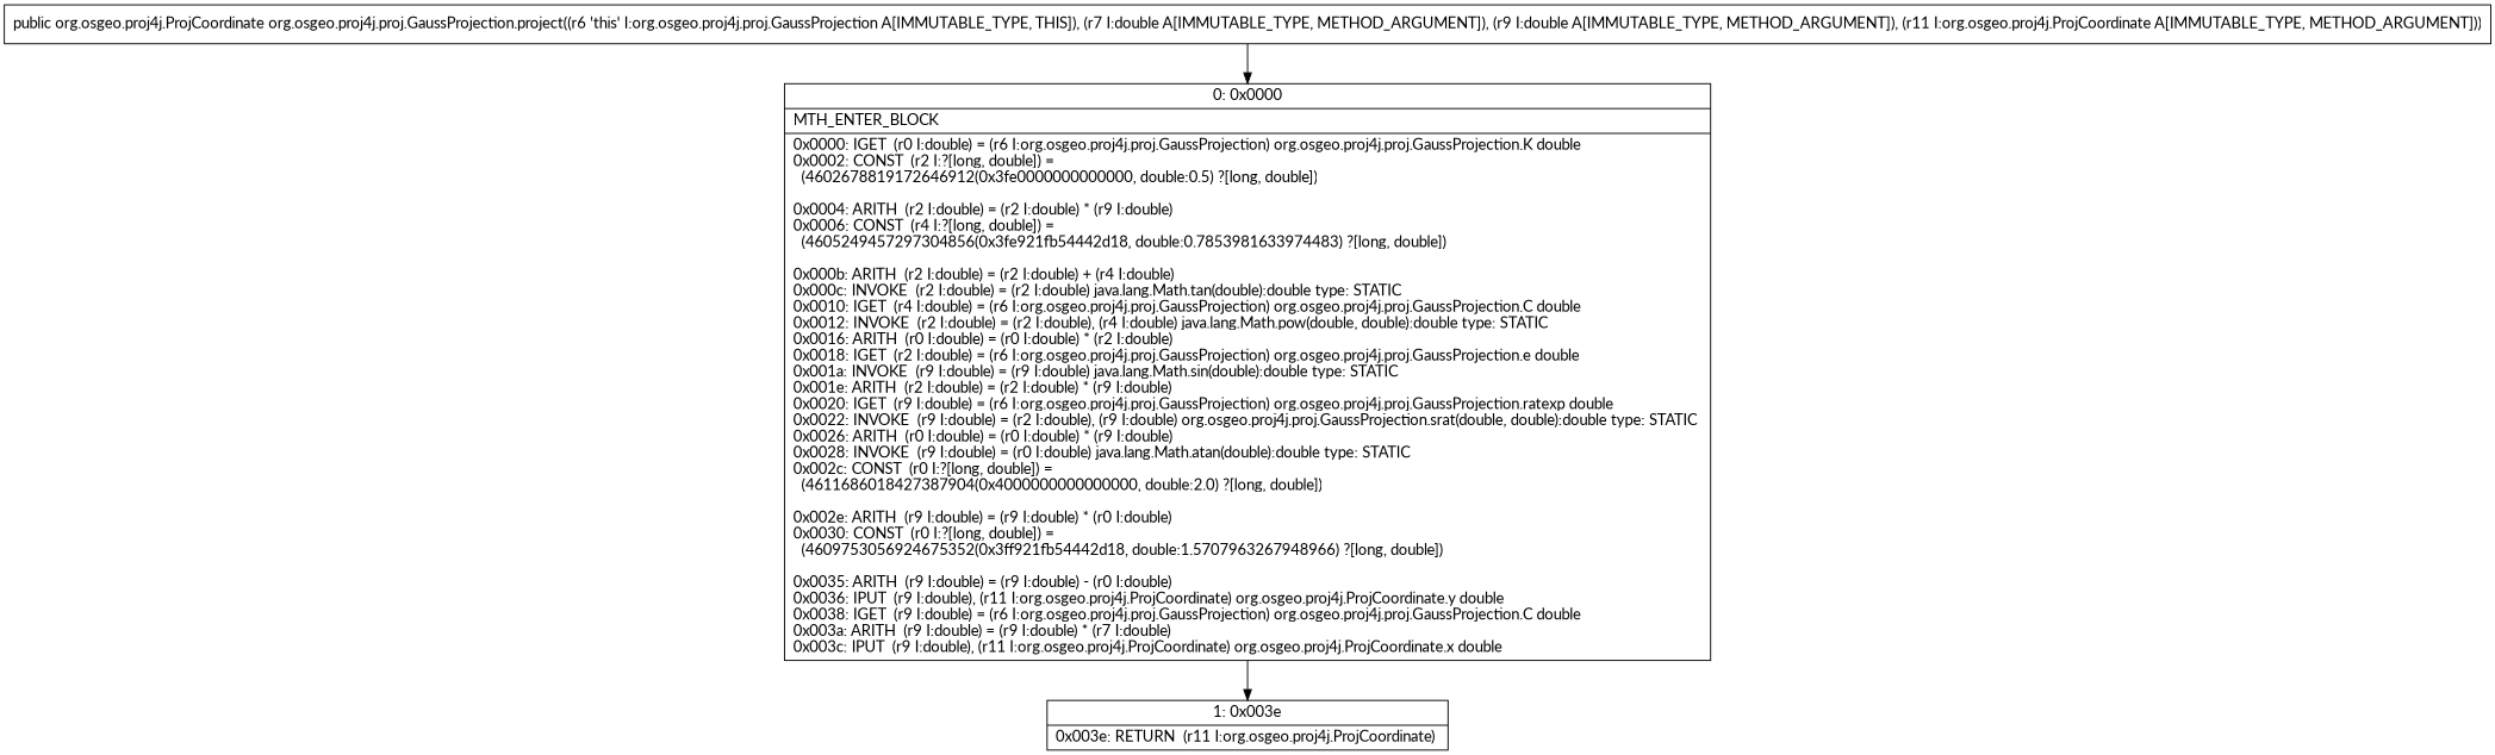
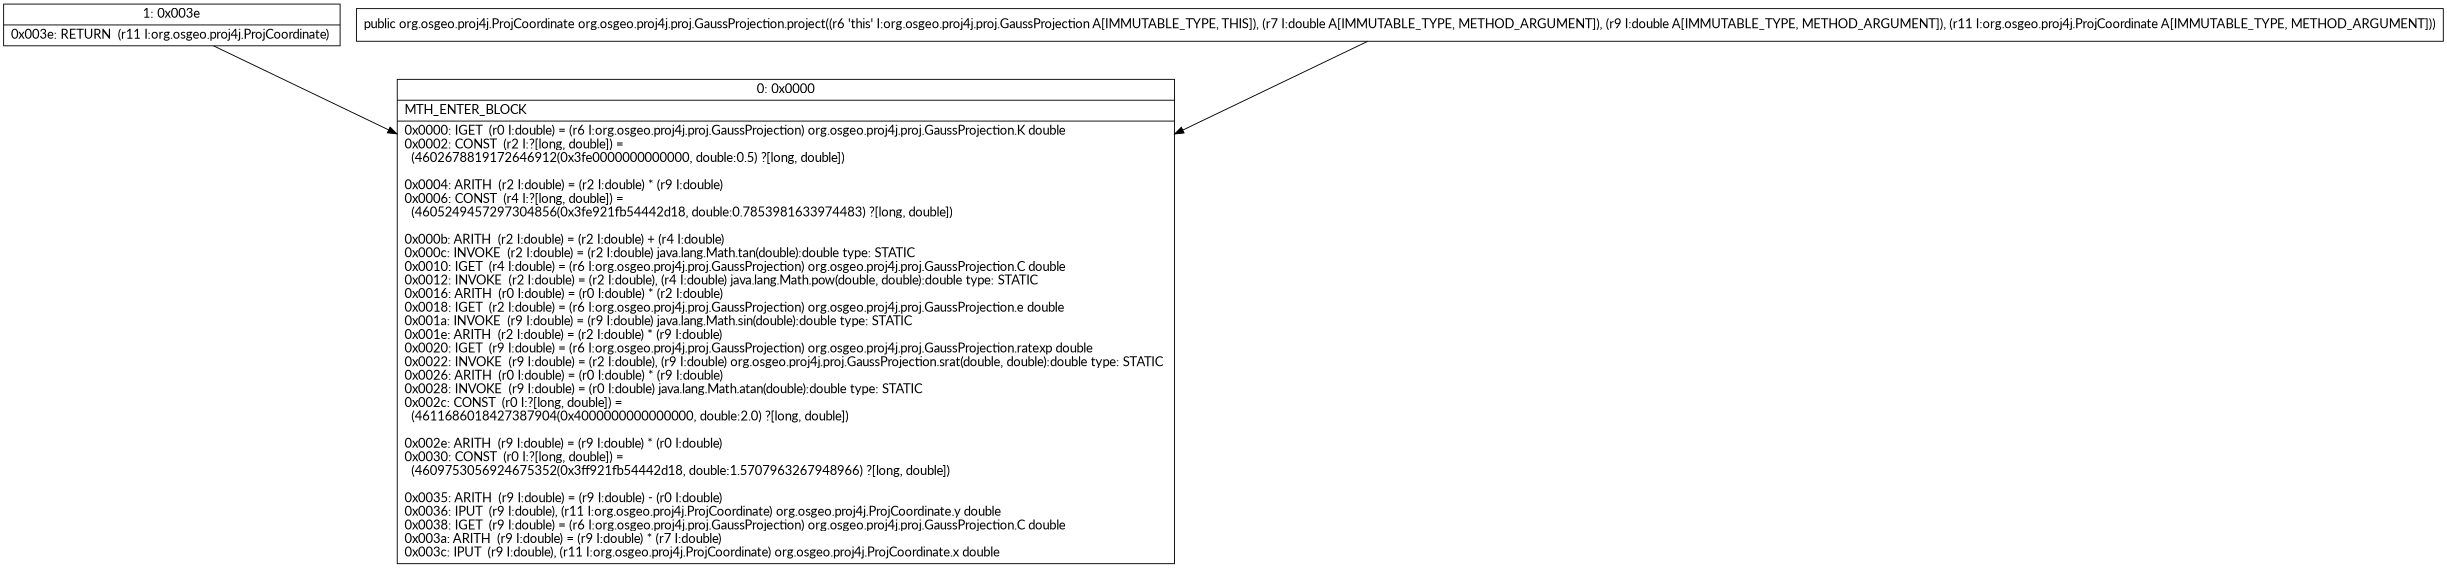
  digraph {
    fontname=Lato
    node [shape=record fontname=Lato]
    edge [fontname=Lato]
    n1 [label="{0\:\ 0x0000|MTH_ENTER_BLOCK\l|0x0000: IGET  (r0 I:double) = (r6 I:org.osgeo.proj4j.proj.GaussProjection) org.osgeo.proj4j.proj.GaussProjection.K double \l0x0002: CONST  (r2 I:?[long, double]) = \l  (4602678819172646912(0x3fe0000000000000, double:0.5) ?[long, double])\l \l0x0004: ARITH  (r2 I:double) = (r2 I:double) * (r9 I:double) \l0x0006: CONST  (r4 I:?[long, double]) = \l  (4605249457297304856(0x3fe921fb54442d18, double:0.7853981633974483) ?[long, double])\l \l0x000b: ARITH  (r2 I:double) = (r2 I:double) + (r4 I:double) \l0x000c: INVOKE  (r2 I:double) = (r2 I:double) java.lang.Math.tan(double):double type: STATIC \l0x0010: IGET  (r4 I:double) = (r6 I:org.osgeo.proj4j.proj.GaussProjection) org.osgeo.proj4j.proj.GaussProjection.C double \l0x0012: INVOKE  (r2 I:double) = (r2 I:double), (r4 I:double) java.lang.Math.pow(double, double):double type: STATIC \l0x0016: ARITH  (r0 I:double) = (r0 I:double) * (r2 I:double) \l0x0018: IGET  (r2 I:double) = (r6 I:org.osgeo.proj4j.proj.GaussProjection) org.osgeo.proj4j.proj.GaussProjection.e double \l0x001a: INVOKE  (r9 I:double) = (r9 I:double) java.lang.Math.sin(double):double type: STATIC \l0x001e: ARITH  (r2 I:double) = (r2 I:double) * (r9 I:double) \l0x0020: IGET  (r9 I:double) = (r6 I:org.osgeo.proj4j.proj.GaussProjection) org.osgeo.proj4j.proj.GaussProjection.ratexp double \l0x0022: INVOKE  (r9 I:double) = (r2 I:double), (r9 I:double) org.osgeo.proj4j.proj.GaussProjection.srat(double, double):double type: STATIC \l0x0026: ARITH  (r0 I:double) = (r0 I:double) * (r9 I:double) \l0x0028: INVOKE  (r9 I:double) = (r0 I:double) java.lang.Math.atan(double):double type: STATIC \l0x002c: CONST  (r0 I:?[long, double]) = \l  (4611686018427387904(0x4000000000000000, double:2.0) ?[long, double])\l \l0x002e: ARITH  (r9 I:double) = (r9 I:double) * (r0 I:double) \l0x0030: CONST  (r0 I:?[long, double]) = \l  (4609753056924675352(0x3ff921fb54442d18, double:1.5707963267948966) ?[long, double])\l \l0x0035: ARITH  (r9 I:double) = (r9 I:double) \- (r0 I:double) \l0x0036: IPUT  (r9 I:double), (r11 I:org.osgeo.proj4j.ProjCoordinate) org.osgeo.proj4j.ProjCoordinate.y double \l0x0038: IGET  (r9 I:double) = (r6 I:org.osgeo.proj4j.proj.GaussProjection) org.osgeo.proj4j.proj.GaussProjection.C double \l0x003a: ARITH  (r9 I:double) = (r9 I:double) * (r7 I:double) \l0x003c: IPUT  (r9 I:double), (r11 I:org.osgeo.proj4j.ProjCoordinate) org.osgeo.proj4j.ProjCoordinate.x double \l}"]
    n2 [label="{1\:\ 0x003e|0x003e: RETURN  (r11 I:org.osgeo.proj4j.ProjCoordinate) \l}"]
    n3 [label="{public org.osgeo.proj4j.ProjCoordinate org.osgeo.proj4j.proj.GaussProjection.project((r6 'this' I:org.osgeo.proj4j.proj.GaussProjection A[IMMUTABLE_TYPE, THIS]), (r7 I:double A[IMMUTABLE_TYPE, METHOD_ARGUMENT]), (r9 I:double A[IMMUTABLE_TYPE, METHOD_ARGUMENT]), (r11 I:org.osgeo.proj4j.ProjCoordinate A[IMMUTABLE_TYPE, METHOD_ARGUMENT])) }"]
-   n1 -> n2
+   n2 -> n1
    n3 -> n1
  }
